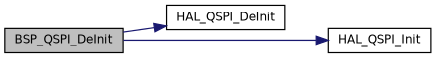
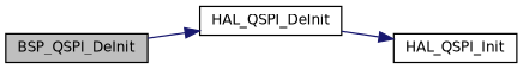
  digraph {
    rankdir=LR
    node [color=black fillcolor=white fontname=Helvetica fontsize=10 shape=record style=filled]
    edge [color=midnightblue fontname=Helvetica fontsize=10 labelfontname=Helvetica labelfontsize=10 style=solid]
    n1 [fillcolor=grey75 fontcolor=black height=0.2 label=BSP_QSPI_DeInit width=0.4]
    n2 [height=0.2 label=HAL_QSPI_DeInit width=0.4]
    n3 [height=0.2 label=HAL_QSPI_Init width=0.4]
    n1 -> n2
-   n1 -> n3
+   n2 -> n3
  }
